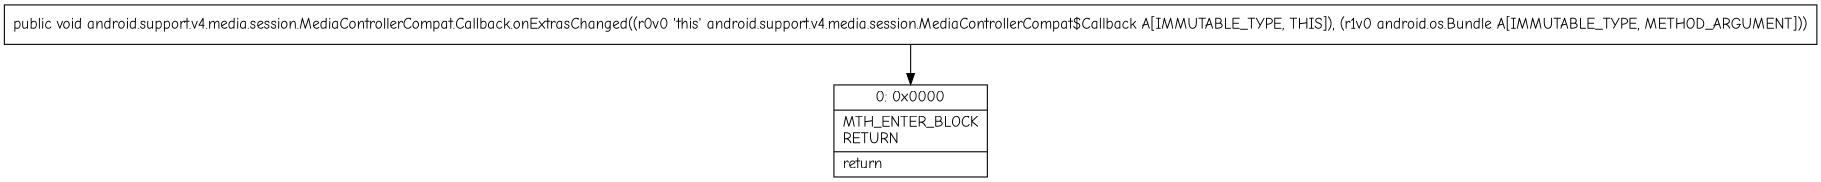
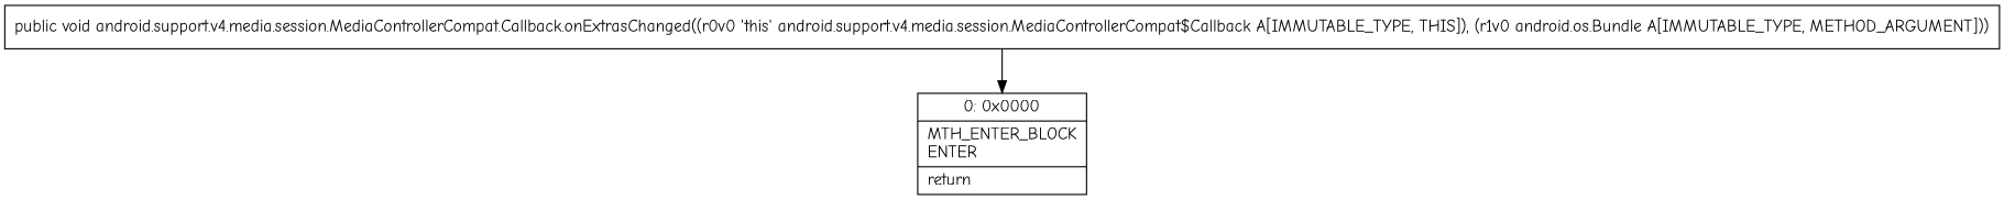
  digraph {
    fontname="Comic Neue"
    node [shape=record fontname="Comic Neue"]
-   n1 [label="{0\:\ 0x0000|MTH_ENTER_BLOCK\lRETURN\l|return\l}"]
+   n1 [label="{0\:\ 0x0000|MTH_ENTER_BLOCK\lENTER\l|return\l}"]
    n2 [label="{public void android.support.v4.media.session.MediaControllerCompat.Callback.onExtrasChanged((r0v0 'this' android.support.v4.media.session.MediaControllerCompat$Callback A[IMMUTABLE_TYPE, THIS]), (r1v0 android.os.Bundle A[IMMUTABLE_TYPE, METHOD_ARGUMENT])) }"]
    n2 -> n1 [fontname="Comic Neue"]
  }
